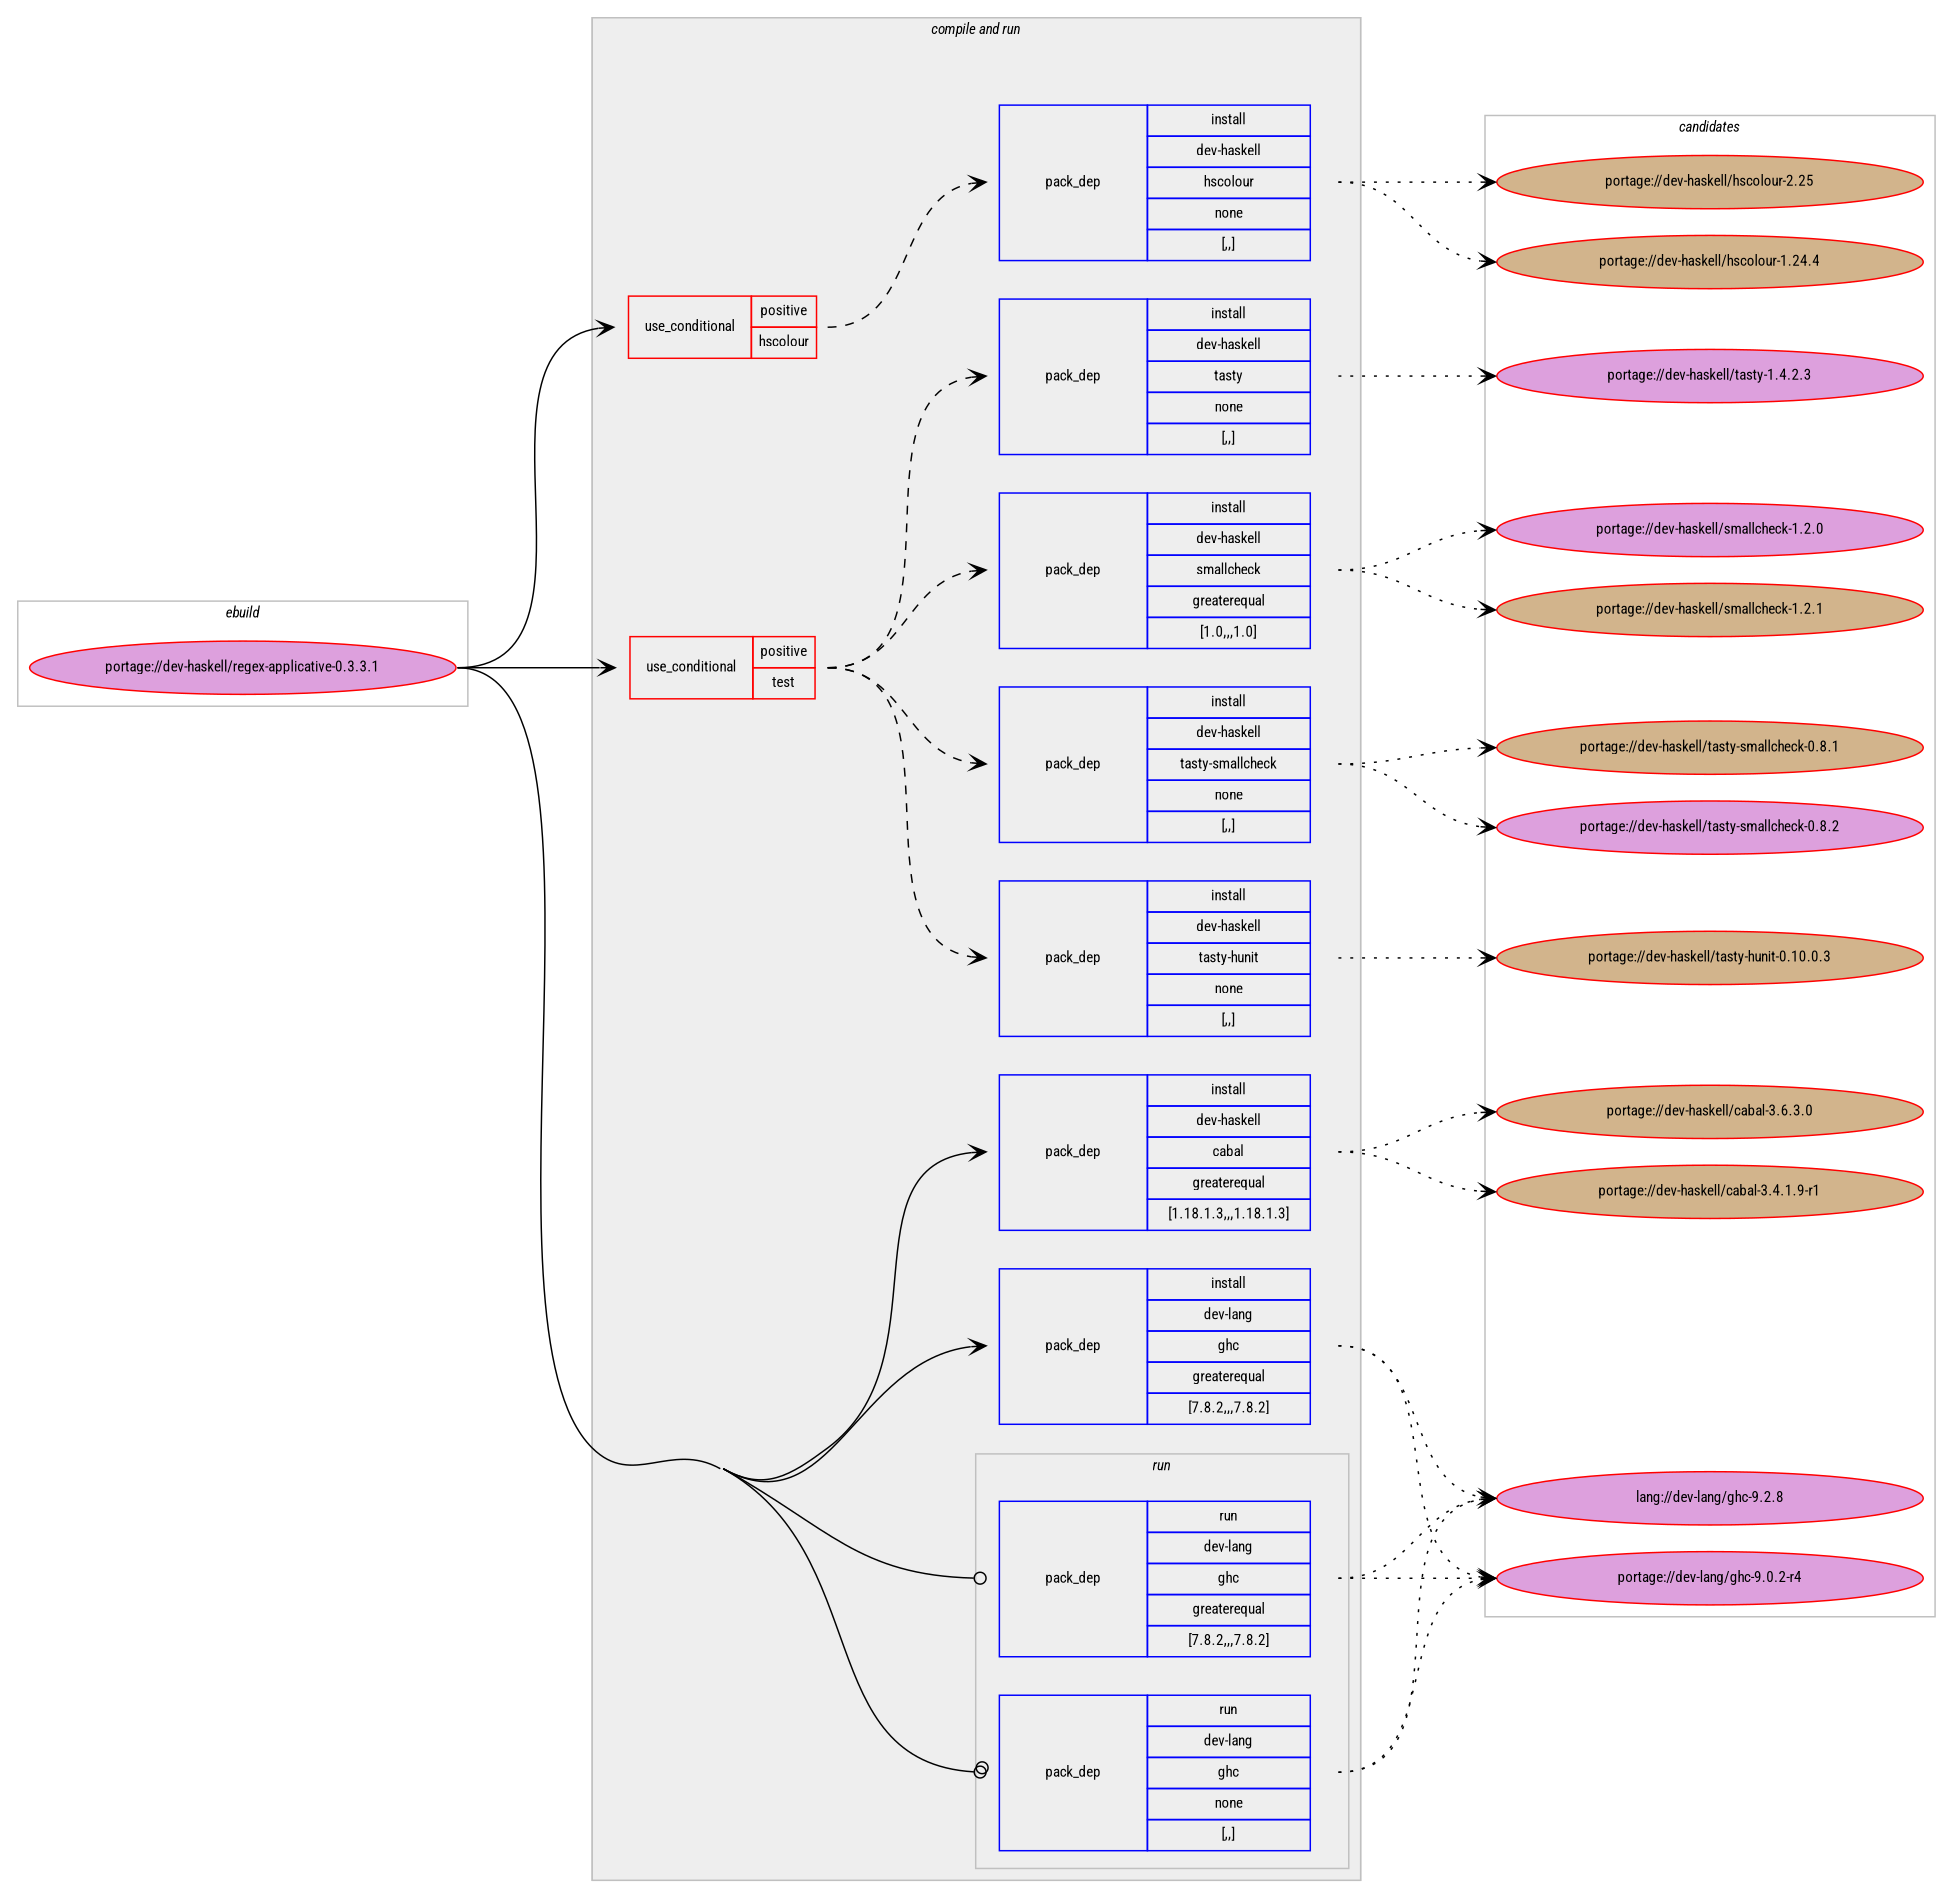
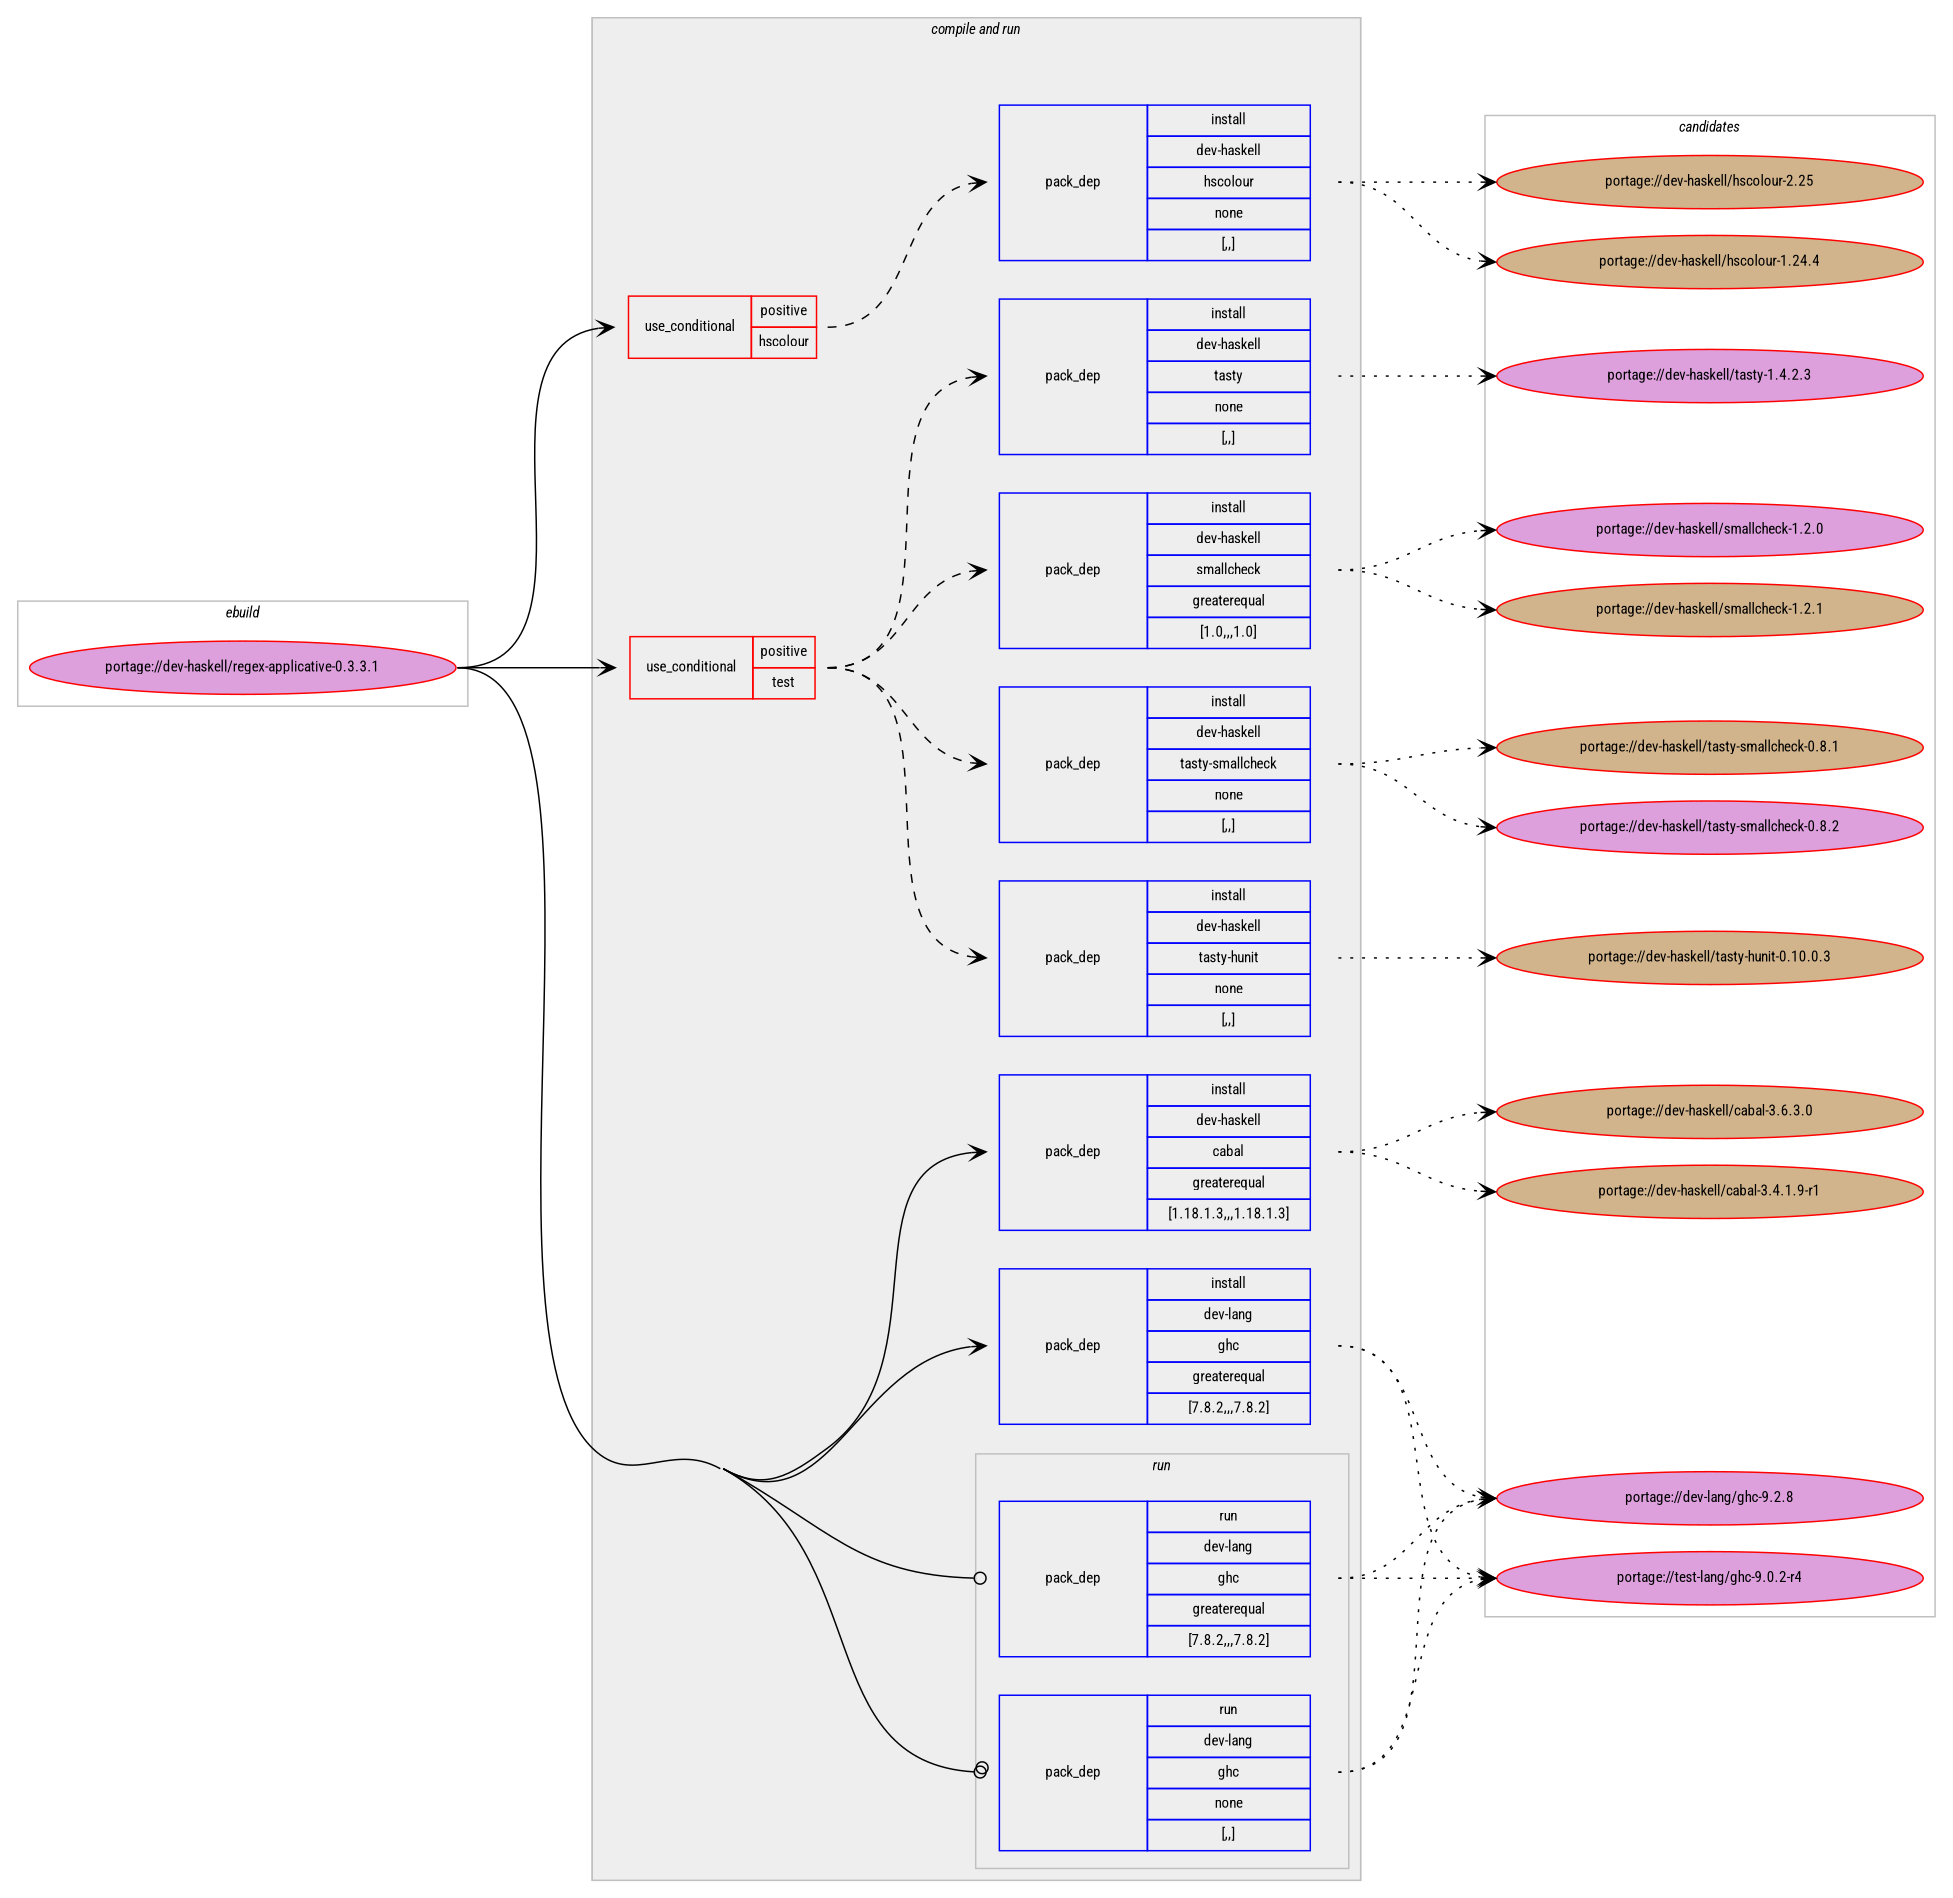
  digraph {
    compound=true
    concentrate=true
    fontname="Roboto Condensed"
    fontsize=10
    newrank=true
    rankdir=LR
    ranksep=1.5
    node [color=red fontname="Roboto Condensed" fontsize=10 style=filled]
    edge [arrowhead=vee fontname="Roboto Condensed" headport=w style=dotted tailport=e weight=100]
    n1 [fillcolor=plum label="portage://dev-haskell/regex-applicative-0.3.3.1" width=4]
    n2 [color=blue label=<<TABLE BORDER="0" CELLBORDER="1" CELLSPACING="0" CELLPADDING="4" WIDTH="220"><TR><TD ROWSPAN="6" CELLPADDING="30">pack_dep</TD></TR><TR><TD WIDTH="110">install</TD></TR><TR><TD>dev-haskell</TD></TR><TR><TD>hscolour</TD></TR><TR><TD>none</TD></TR><TR><TD>[,,]</TD></TR></TABLE>> shape=none style=""]
    n3 [label=<<TABLE BORDER="0" CELLBORDER="1" CELLSPACING="0" CELLPADDING="4"><TR><TD ROWSPAN="3" CELLPADDING="10">use_conditional</TD></TR><TR><TD>positive</TD></TR><TR><TD>hscolour</TD></TR></TABLE>> shape=none style=""]
    n4 [color=blue label=<<TABLE BORDER="0" CELLBORDER="1" CELLSPACING="0" CELLPADDING="4" WIDTH="220"><TR><TD ROWSPAN="6" CELLPADDING="30">pack_dep</TD></TR><TR><TD WIDTH="110">install</TD></TR><TR><TD>dev-haskell</TD></TR><TR><TD>smallcheck</TD></TR><TR><TD>greaterequal</TD></TR><TR><TD>[1.0,,,1.0]</TD></TR></TABLE>> shape=none style=""]
    n5 [color=blue label=<<TABLE BORDER="0" CELLBORDER="1" CELLSPACING="0" CELLPADDING="4" WIDTH="220"><TR><TD ROWSPAN="6" CELLPADDING="30">pack_dep</TD></TR><TR><TD WIDTH="110">install</TD></TR><TR><TD>dev-haskell</TD></TR><TR><TD>tasty</TD></TR><TR><TD>none</TD></TR><TR><TD>[,,]</TD></TR></TABLE>> shape=none style=""]
    n6 [color=blue label=<<TABLE BORDER="0" CELLBORDER="1" CELLSPACING="0" CELLPADDING="4" WIDTH="220"><TR><TD ROWSPAN="6" CELLPADDING="30">pack_dep</TD></TR><TR><TD WIDTH="110">install</TD></TR><TR><TD>dev-haskell</TD></TR><TR><TD>tasty-hunit</TD></TR><TR><TD>none</TD></TR><TR><TD>[,,]</TD></TR></TABLE>> shape=none style=""]
    n7 [color=blue label=<<TABLE BORDER="0" CELLBORDER="1" CELLSPACING="0" CELLPADDING="4" WIDTH="220"><TR><TD ROWSPAN="6" CELLPADDING="30">pack_dep</TD></TR><TR><TD WIDTH="110">install</TD></TR><TR><TD>dev-haskell</TD></TR><TR><TD>tasty-smallcheck</TD></TR><TR><TD>none</TD></TR><TR><TD>[,,]</TD></TR></TABLE>> shape=none style=""]
    n8 [label=<<TABLE BORDER="0" CELLBORDER="1" CELLSPACING="0" CELLPADDING="4"><TR><TD ROWSPAN="3" CELLPADDING="10">use_conditional</TD></TR><TR><TD>positive</TD></TR><TR><TD>test</TD></TR></TABLE>> shape=none style=""]
    n9 [color=blue label=<<TABLE BORDER="0" CELLBORDER="1" CELLSPACING="0" CELLPADDING="4" WIDTH="220"><TR><TD ROWSPAN="6" CELLPADDING="30">pack_dep</TD></TR><TR><TD WIDTH="110">install</TD></TR><TR><TD>dev-haskell</TD></TR><TR><TD>cabal</TD></TR><TR><TD>greaterequal</TD></TR><TR><TD>[1.18.1.3,,,1.18.1.3]</TD></TR></TABLE>> shape=none style=""]
    n10 [color=blue label=<<TABLE BORDER="0" CELLBORDER="1" CELLSPACING="0" CELLPADDING="4" WIDTH="220"><TR><TD ROWSPAN="6" CELLPADDING="30">pack_dep</TD></TR><TR><TD WIDTH="110">install</TD></TR><TR><TD>dev-lang</TD></TR><TR><TD>ghc</TD></TR><TR><TD>greaterequal</TD></TR><TR><TD>[7.8.2,,,7.8.2]</TD></TR></TABLE>> shape=none style=""]
    n11 [color=blue label=<<TABLE BORDER="0" CELLBORDER="1" CELLSPACING="0" CELLPADDING="4" WIDTH="220"><TR><TD ROWSPAN="6" CELLPADDING="30">pack_dep</TD></TR><TR><TD WIDTH="110">run</TD></TR><TR><TD>dev-lang</TD></TR><TR><TD>ghc</TD></TR><TR><TD>greaterequal</TD></TR><TR><TD>[7.8.2,,,7.8.2]</TD></TR></TABLE>> shape=none style=""]
    n12 [color=blue label=<<TABLE BORDER="0" CELLBORDER="1" CELLSPACING="0" CELLPADDING="4" WIDTH="220"><TR><TD ROWSPAN="6" CELLPADDING="30">pack_dep</TD></TR><TR><TD WIDTH="110">run</TD></TR><TR><TD>dev-lang</TD></TR><TR><TD>ghc</TD></TR><TR><TD>none</TD></TR><TR><TD>[,,]</TD></TR></TABLE>> shape=none style=""]
    n13 [fillcolor=tan label="portage://dev-haskell/hscolour-2.25" width=4]
    n14 [fillcolor=tan label="portage://dev-haskell/hscolour-1.24.4" width=4]
    n15 [fillcolor=tan label="portage://dev-haskell/smallcheck-1.2.1" width=4]
    n16 [fillcolor=plum label="portage://dev-haskell/smallcheck-1.2.0" width=4]
    n17 [fillcolor=plum label="portage://dev-haskell/tasty-1.4.2.3" width=4]
    n18 [fillcolor=tan label="portage://dev-haskell/tasty-hunit-0.10.0.3" width=4]
    n19 [fillcolor=plum label="portage://dev-haskell/tasty-smallcheck-0.8.2" width=4]
    n20 [fillcolor=tan label="portage://dev-haskell/tasty-smallcheck-0.8.1" width=4]
    n21 [fillcolor=tan label="portage://dev-haskell/cabal-3.6.3.0" width=4]
    n22 [fillcolor=tan label="portage://dev-haskell/cabal-3.4.1.9-r1" width=4]
-   n23 [fillcolor=plum label="lang://dev-lang/ghc-9.2.8" width=4]
-   n24 [fillcolor=plum label="portage://dev-lang/ghc-9.0.2-r4" width=4]
+   n23 [fillcolor=plum label="portage://dev-lang/ghc-9.2.8" width=4]
+   n24 [fillcolor=plum label="portage://test-lang/ghc-9.0.2-r4" width=4]
    subgraph cluster_1 {
      color=gray
      label=<<i>ebuild</i>>
      n1
    }
    subgraph cluster_2 {
      color=gray
      label=<<i>dependencies</i>>
      subgraph cluster_3 {
        color=gray
        fillcolor="#eeeeee"
        label=<<i>compile</i>>
        style=filled
        subgraph sub_4 {
          color=gray
          fillcolor="#eeeeee"
          label=<<i>compile</i>>
          style=filled
          n8
          subgraph sub_5 {
            color=gray
            fillcolor="#eeeeee"
            label=<<i>compile</i>>
            style=filled
            n4
          }
          subgraph sub_6 {
            color=gray
            fillcolor="#eeeeee"
            label=<<i>compile</i>>
            style=filled
            n5
          }
          subgraph sub_7 {
            color=gray
            fillcolor="#eeeeee"
            label=<<i>compile</i>>
            style=filled
            n6
          }
          subgraph sub_8 {
            color=gray
            fillcolor="#eeeeee"
            label=<<i>compile</i>>
            style=filled
            n7
          }
        }
        subgraph sub_9 {
          color=gray
          fillcolor="#eeeeee"
          label=<<i>compile</i>>
          style=filled
          n3
          subgraph sub_10 {
            color=gray
            fillcolor="#eeeeee"
            label=<<i>compile</i>>
            style=filled
            n2
          }
        }
        subgraph sub_11 {
          color=gray
          fillcolor="#eeeeee"
          label=<<i>compile</i>>
          style=filled
          n9
        }
        subgraph sub_12 {
          color=gray
          fillcolor="#eeeeee"
          label=<<i>compile</i>>
          style=filled
          n10
        }
      }
      subgraph cluster_13 {
        color=gray
        fillcolor="#eeeeee"
        label=<<i>compile and run</i>>
        style=filled
      }
      subgraph cluster_14 {
        color=gray
        fillcolor="#eeeeee"
        label=<<i>run</i>>
        style=filled
        subgraph sub_15 {
          color=gray
          fillcolor="#eeeeee"
          label=<<i>run</i>>
          style=filled
          n11
        }
        subgraph sub_16 {
          color=gray
          fillcolor="#eeeeee"
          label=<<i>run</i>>
          style=filled
          n12
        }
      }
    }
    subgraph cluster_17 {
      color=gray
      label=<<i>candidates</i>>
      rank=same
      subgraph sub_18 {
        color=black
        label=<<i>candidates</i>>
        nodesep=1
        rank=same
        n13
        n14
      }
      subgraph sub_19 {
        color=black
        label=<<i>candidates</i>>
        nodesep=1
        rank=same
        n15
        n16
      }
      subgraph sub_20 {
        color=black
        label=<<i>candidates</i>>
        nodesep=1
        rank=same
        n17
      }
      subgraph sub_21 {
        color=black
        label=<<i>candidates</i>>
        nodesep=1
        rank=same
        n18
      }
      subgraph sub_22 {
        color=black
        label=<<i>candidates</i>>
        nodesep=1
        rank=same
        n19
        n20
      }
      subgraph sub_23 {
        color=black
        label=<<i>candidates</i>>
        nodesep=1
        rank=same
        n21
        n22
      }
      subgraph sub_24 {
        color=black
        label=<<i>candidates</i>>
        nodesep=1
        rank=same
        n23
        n24
      }
      subgraph sub_25 {
        color=black
        label=<<i>candidates</i>>
        nodesep=1
        rank=same
        n23
        n24
      }
      subgraph sub_26 {
        color=black
        label=<<i>candidates</i>>
        nodesep=1
        rank=same
        n23
        n24
      }
    }
    n1 -> n3 [style=solid weight=20]
    n1 -> n8 [style=solid weight=20]
    n1 -> n9 [style=solid weight=20]
    n1 -> n10 [style=solid weight=20]
    n1 -> n11 [arrowhead=odot style=solid weight=20]
    n1 -> n12 [arrowhead=odot style=solid weight=20]
    n2 -> n13
    n2 -> n14
    n3 -> n2 [style=dashed weight=20]
    n4 -> n15
    n4 -> n16
    n5 -> n17
    n6 -> n18
    n7 -> n19
    n7 -> n20
    n8 -> n4 [style=dashed weight=20]
    n8 -> n5 [style=dashed weight=20]
    n8 -> n6 [style=dashed weight=20]
    n8 -> n7 [style=dashed weight=20]
    n9 -> n21
    n9 -> n22
    n10 -> n23
    n10 -> n24
    n11 -> n23
    n11 -> n24
    n12 -> n23
    n12 -> n24
  }
